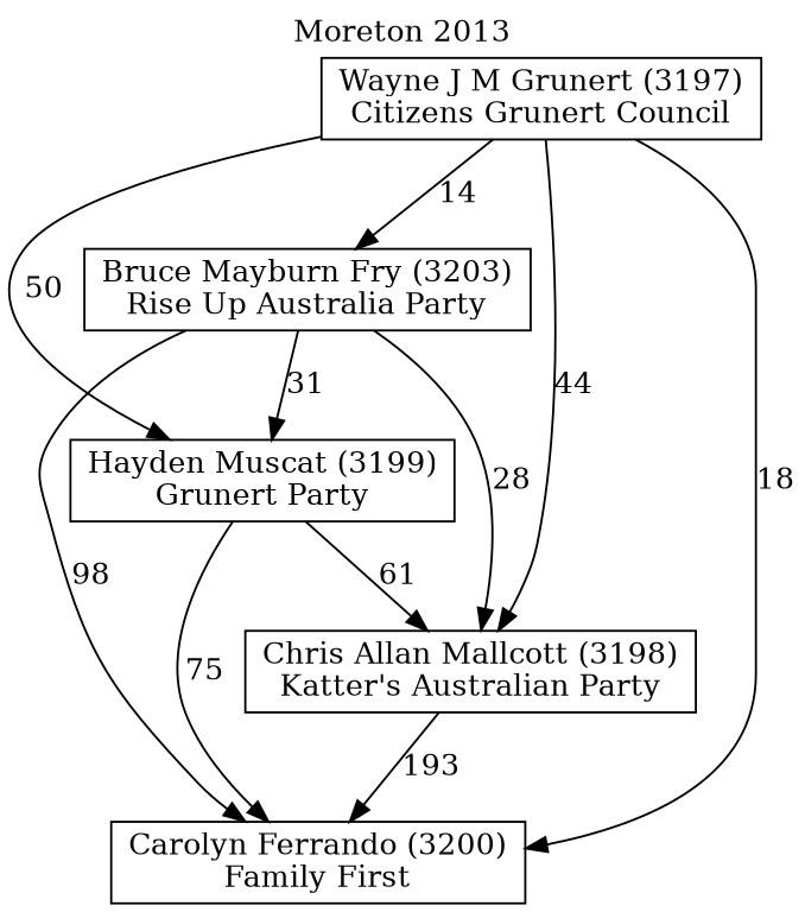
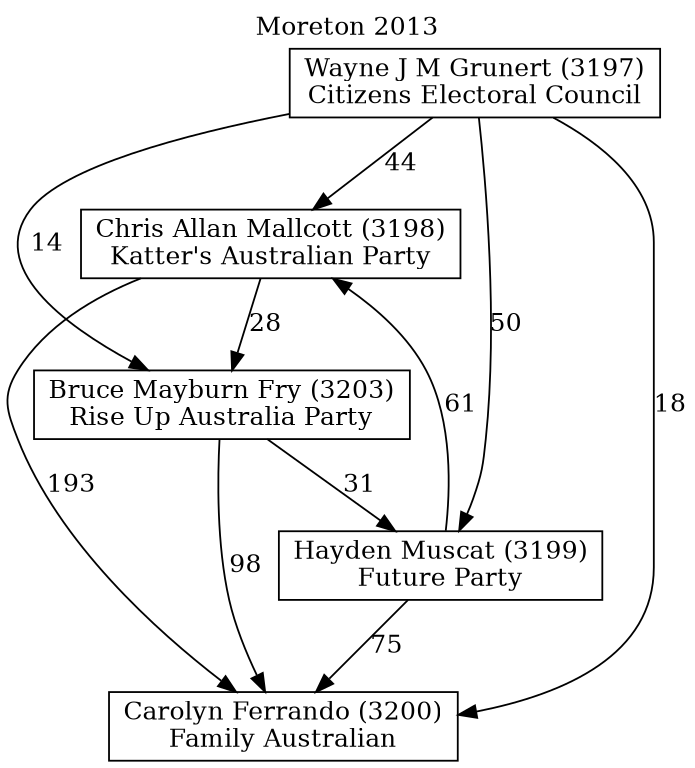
  digraph {
    label="Moreton 2013"
    labelloc=t
    mclimit=10
    node [shape=box]
-   n1 [label="Carolyn Ferrando (3200)\nFamily First"]
+   n1 [label="Carolyn Ferrando (3200)\nFamily Australian"]
    n2 [label="Chris Allan Mallcott (3198)\nKatter's Australian Party"]
-   n3 [label="Hayden Muscat (3199)\nGrunert Party"]
+   n3 [label="Hayden Muscat (3199)\nFuture Party"]
    n4 [label="Bruce Mayburn Fry (3203)\nRise Up Australia Party"]
-   n5 [label="Wayne J M Grunert (3197)\nCitizens Grunert Council"]
+   n5 [label="Wayne J M Grunert (3197)\nCitizens Electoral Council"]
    n2 -> n1 [label=193]
    n3 -> n1 [label=75]
    n3 -> n2 [label=61]
    n4 -> n1 [label=98]
-   n4 -> n2 [label=28]
+   n2 -> n4 [label=28]
    n4 -> n3 [label=31]
    n5 -> n1 [label=18]
    n5 -> n2 [label=44]
    n5 -> n3 [label=50]
    n5 -> n4 [label=14]
  }
